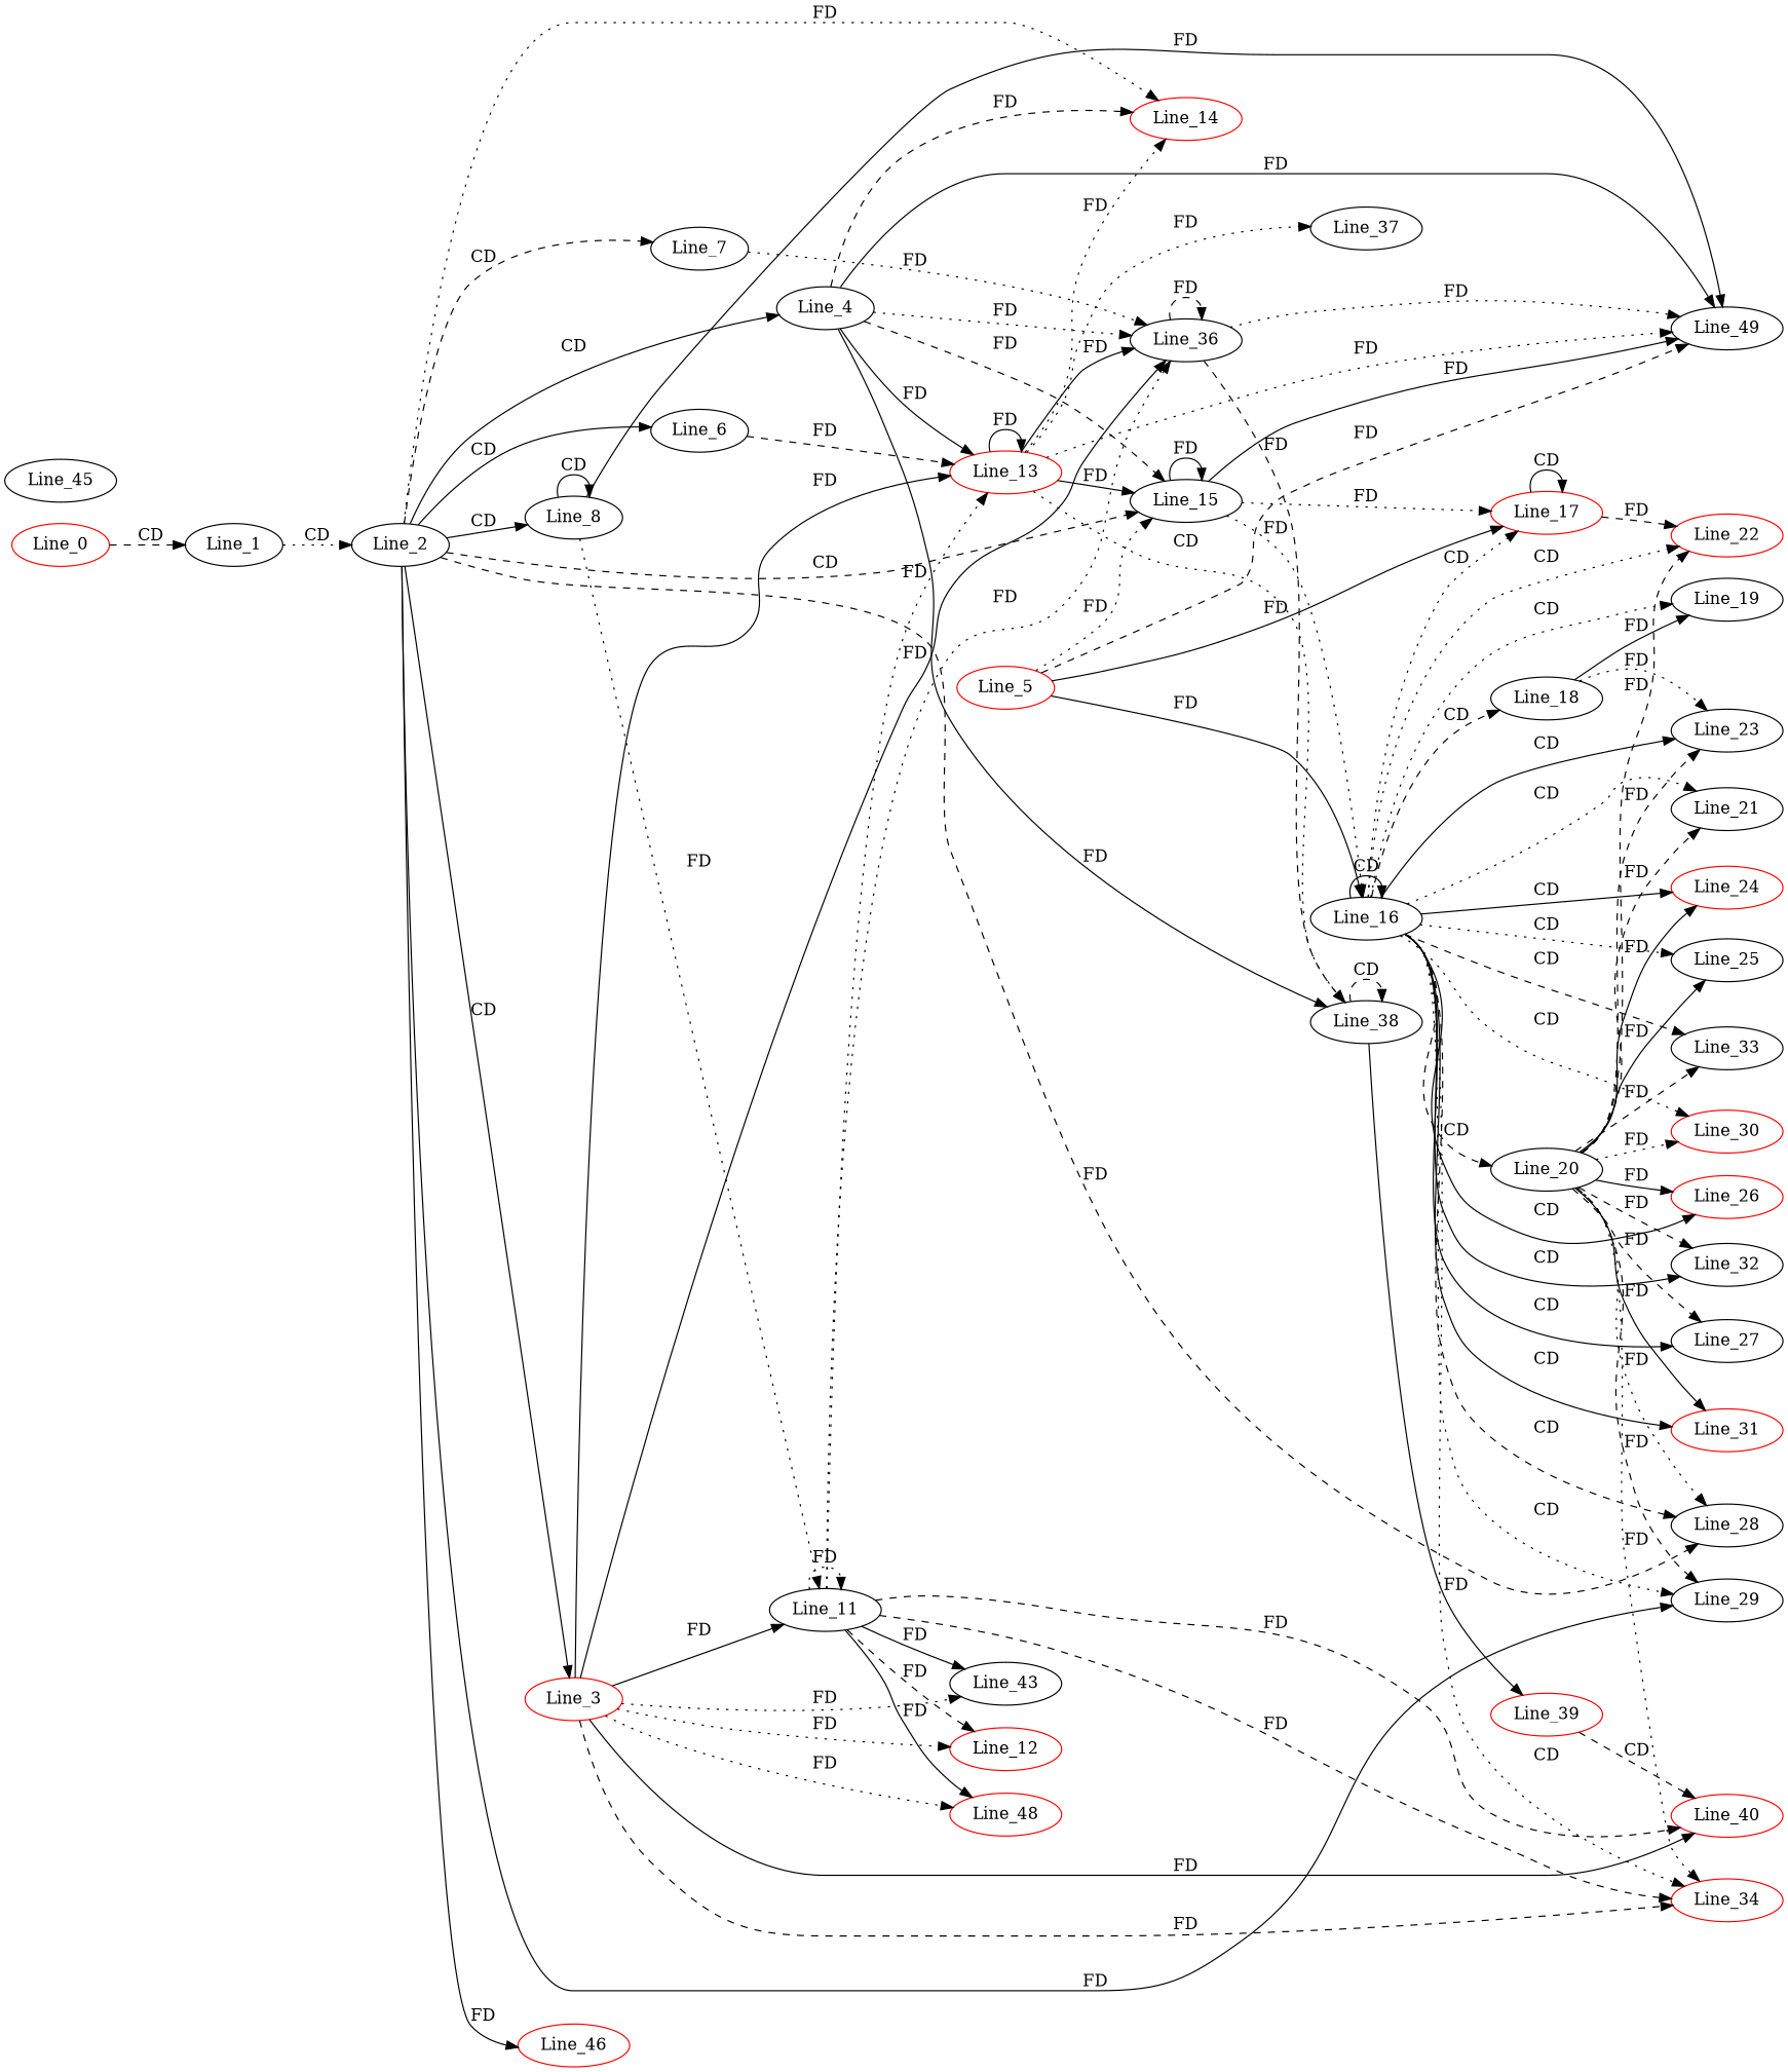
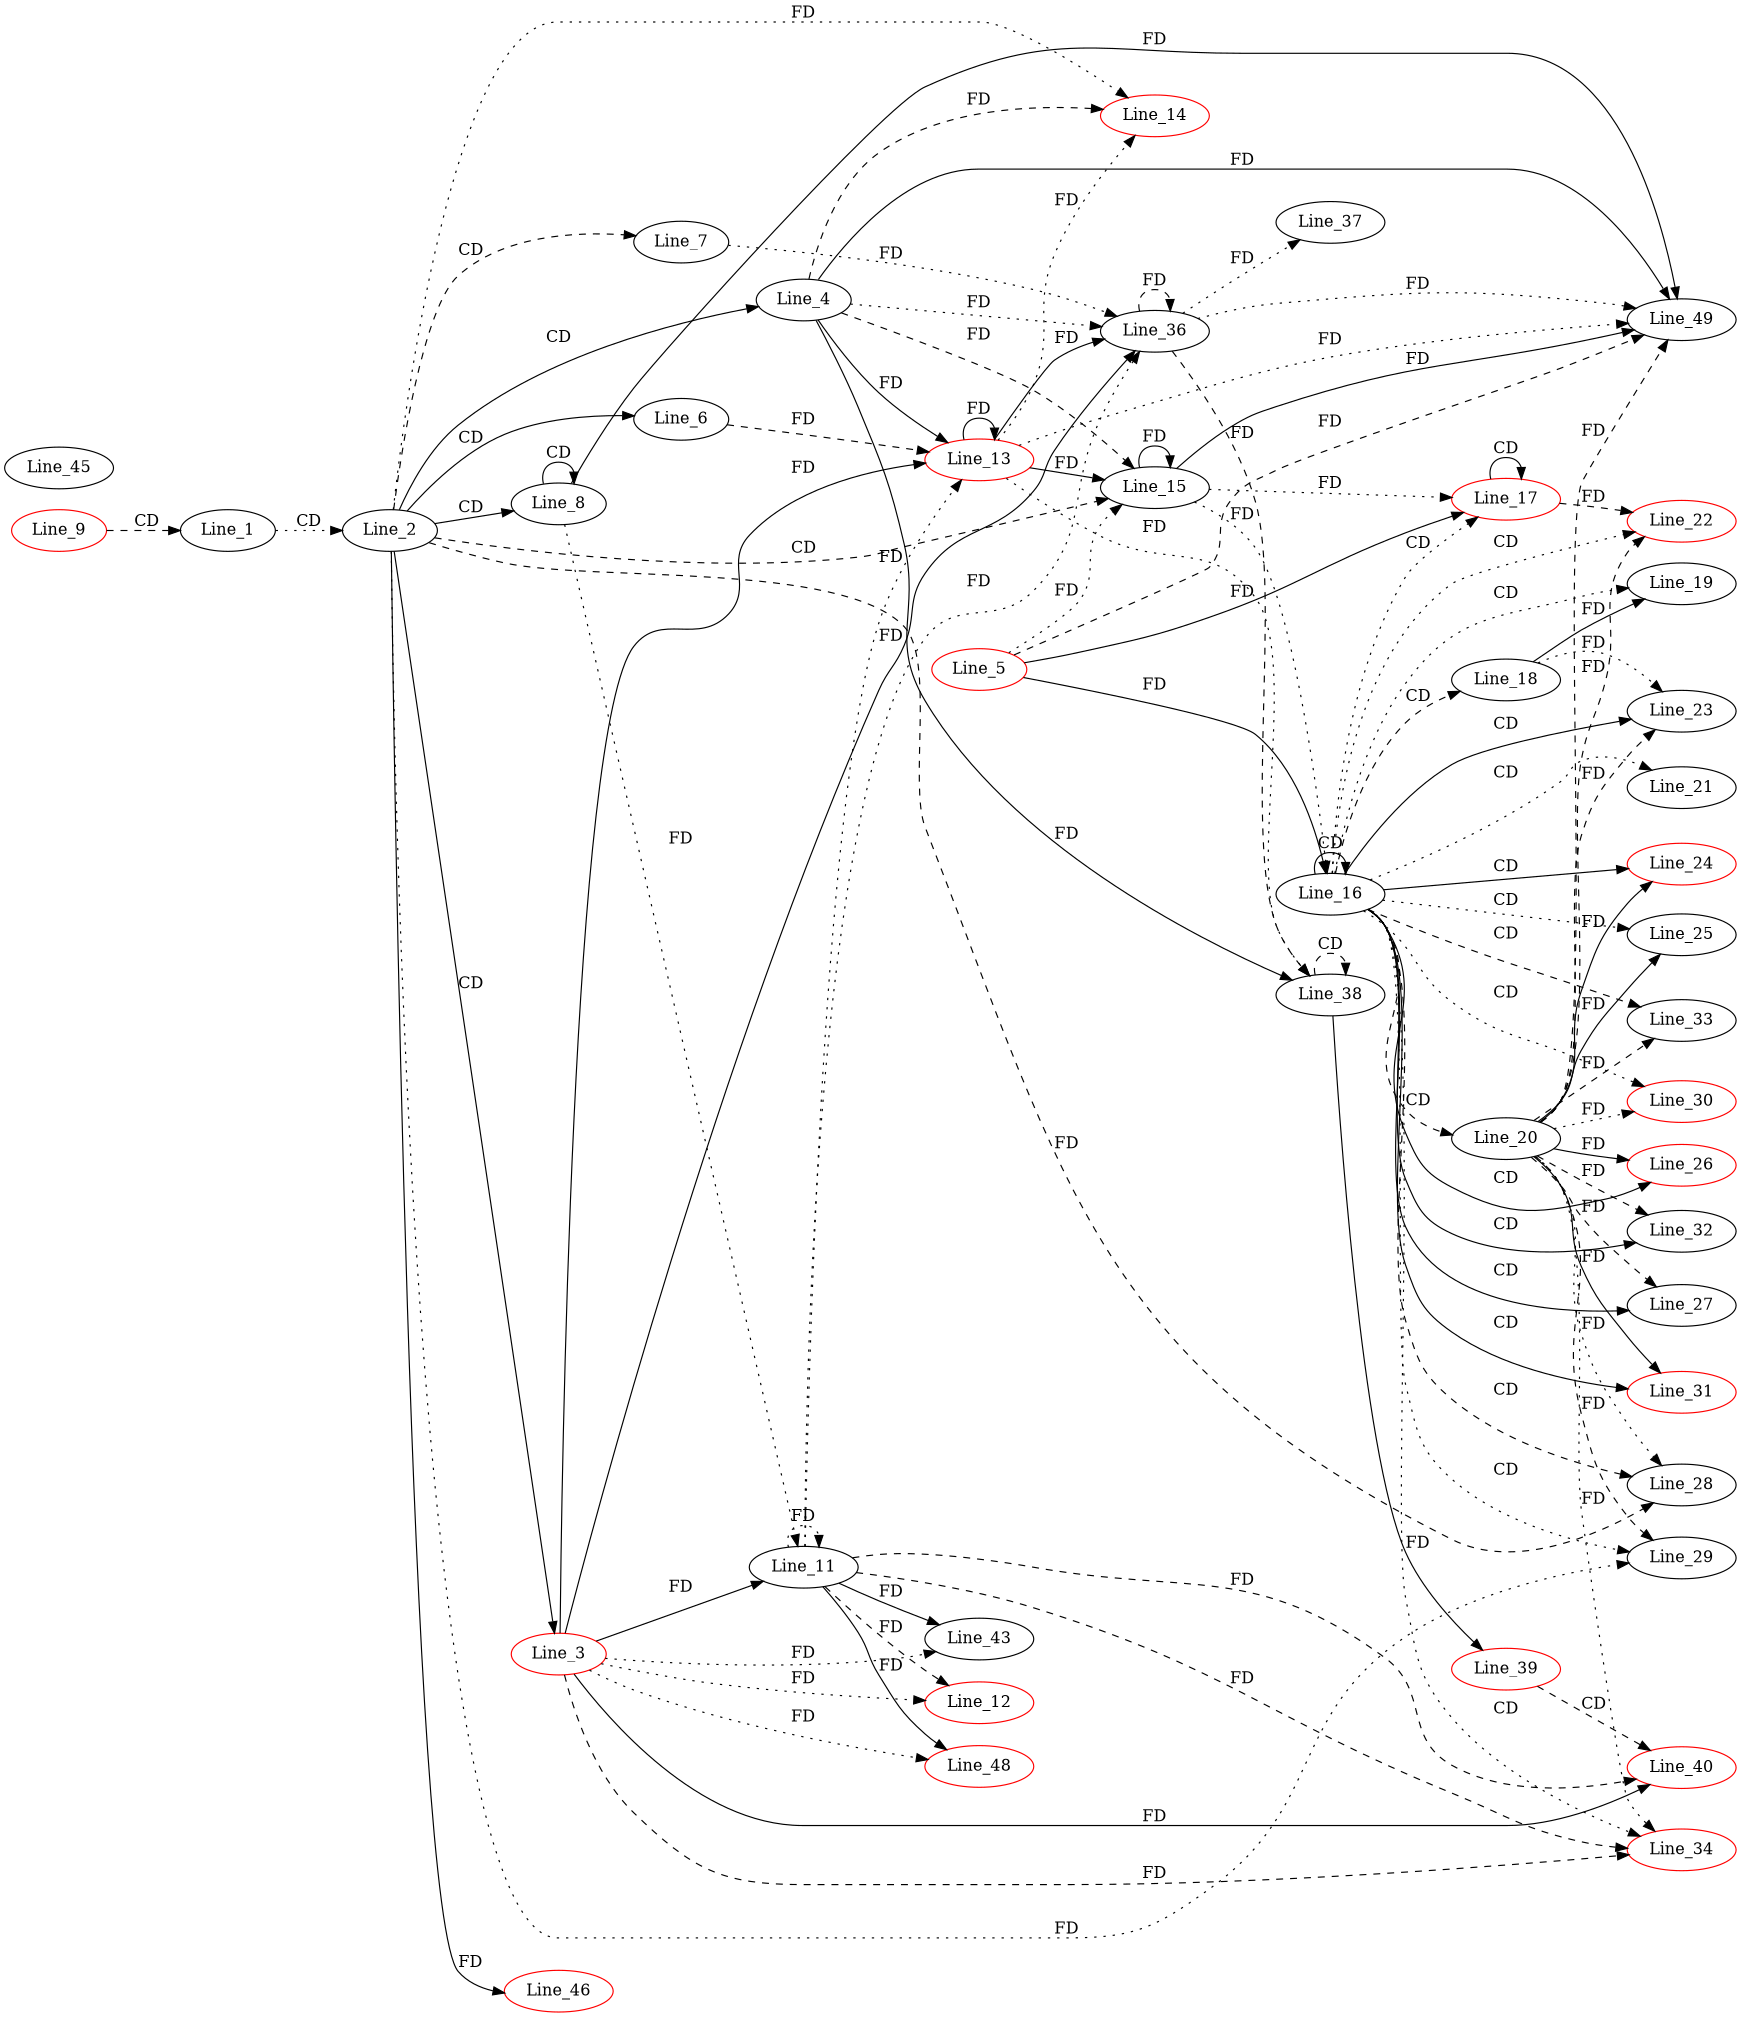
  digraph {
    rankdir=LR
    node [color=black]
    edge [style=solid]
-   Line_0 [color=red]
+   Line_0 [color=red label=Line_9]
    Line_1
    Line_2
    Line_3 [color=red]
    Line_4
    Line_6
    Line_7
    Line_8
    Line_14 [color=red]
    Line_28
    Line_29
    Line_46 [color=red]
    Line_15
    Line_11
    Line_12 [color=red]
    Line_13 [color=red]
    Line_34 [color=red]
    Line_36
    Line_40 [color=red]
    Line_43
    Line_48 [color=red]
    Line_38
    Line_49
    Line_5 [color=red]
    Line_16
    Line_17 [color=red]
    Line_37
    Line_39 [color=red]
    Line_18
    Line_19
    Line_20
    Line_21
    Line_22 [color=red]
    Line_23
    Line_24 [color=red]
    Line_25
    Line_26 [color=red]
    Line_27
    Line_30 [color=red]
    Line_31 [color=red]
    Line_32
    Line_33
    Line_45
    Line_0 -> Line_1 [label=CD style=dashed]
    Line_1 -> Line_2 [label=CD style=dotted]
    Line_2 -> Line_3 [label=CD]
    Line_2 -> Line_4 [label=CD]
    Line_2 -> Line_6 [label=CD]
    Line_2 -> Line_7 [label=CD style=dashed]
    Line_2 -> Line_8 [label=CD]
    Line_2 -> Line_14 [label=FD style=dotted]
    Line_2 -> Line_28 [label=FD style=dashed]
-   Line_2 -> Line_29 [label=FD]
+   Line_2 -> Line_29 [label=FD style=dotted]
    Line_2 -> Line_46 [label=FD]
    Line_2 -> Line_15 [label=CD style=dashed]
    Line_3 -> Line_11 [label=FD]
    Line_3 -> Line_12 [label=FD style=dotted]
    Line_3 -> Line_13 [label=FD]
    Line_3 -> Line_34 [label=FD style=dashed]
    Line_3 -> Line_36 [label=FD]
    Line_3 -> Line_40 [label=FD]
    Line_3 -> Line_43 [label=FD style=dotted]
    Line_3 -> Line_48 [label=FD style=dotted]
    Line_4 -> Line_14 [label=FD style=dashed]
    Line_4 -> Line_15 [label=FD style=dashed]
    Line_4 -> Line_13 [label=FD]
    Line_4 -> Line_36 [label=FD style=dotted]
    Line_4 -> Line_38 [label=FD]
    Line_4 -> Line_49 [label=FD]
    Line_6 -> Line_13 [label=FD style=dashed]
    Line_7 -> Line_36 [label=FD style=dotted]
    Line_8 -> Line_8 [label=CD]
    Line_8 -> Line_11 [label=FD style=dotted]
    Line_8 -> Line_49 [label=FD]
    Line_15 -> Line_15 [label=FD]
    Line_15 -> Line_49 [label=FD]
    Line_15 -> Line_16 [label=FD style=dotted]
    Line_15 -> Line_17 [label=FD style=dotted]
    Line_11 -> Line_11 [label=FD style=dotted]
    Line_11 -> Line_12 [label=FD style=dashed]
    Line_11 -> Line_13 [label=FD style=dotted]
    Line_11 -> Line_34 [label=FD style=dashed]
    Line_11 -> Line_36 [label=FD style=dotted]
    Line_11 -> Line_40 [label=FD style=dashed]
    Line_11 -> Line_43 [label=FD]
    Line_11 -> Line_48 [label=FD]
    Line_13 -> Line_14 [label=FD style=dotted]
    Line_13 -> Line_15 [label=FD]
    Line_13 -> Line_13 [label=FD]
    Line_13 -> Line_36 [label=FD]
-   Line_13 -> Line_38 [label=CD style=dotted]
+   Line_13 -> Line_38 [label=FD style=dotted]
    Line_13 -> Line_49 [label=FD style=dotted]
    Line_36 -> Line_36 [label=FD style=dashed]
    Line_36 -> Line_38 [label=FD style=dashed]
    Line_36 -> Line_49 [label=FD style=dotted]
-   Line_13 -> Line_37 [label=FD style=dotted]
+   Line_36 -> Line_37 [label=FD style=dotted]
    Line_38 -> Line_38 [label=CD style=dashed]
    Line_38 -> Line_39 [label=FD]
    Line_5 -> Line_15 [label=FD style=dotted]
    Line_5 -> Line_49 [label=FD style=dashed]
    Line_5 -> Line_16 [label=FD]
    Line_5 -> Line_17 [label=FD]
    Line_16 -> Line_28 [label=CD style=dashed]
    Line_16 -> Line_29 [label=CD style=dotted]
    Line_16 -> Line_34 [label=CD style=dotted]
    Line_16 -> Line_16 [label=CD]
    Line_16 -> Line_17 [label=CD style=dotted]
    Line_16 -> Line_18 [label=CD style=dashed]
    Line_16 -> Line_19 [label=CD style=dotted]
    Line_16 -> Line_20 [label=CD style=dashed]
    Line_16 -> Line_21 [label=CD style=dotted]
    Line_16 -> Line_22 [label=CD style=dotted]
    Line_16 -> Line_23 [label=CD]
    Line_16 -> Line_24 [label=CD]
    Line_16 -> Line_25 [label=CD style=dotted]
    Line_16 -> Line_26 [label=CD]
    Line_16 -> Line_27 [label=CD]
    Line_16 -> Line_30 [label=CD style=dotted]
    Line_16 -> Line_31 [label=CD]
    Line_16 -> Line_32 [label=CD]
    Line_16 -> Line_33 [label=CD style=dashed]
    Line_17 -> Line_17 [label=CD]
    Line_17 -> Line_22 [label=FD style=dashed]
    Line_39 -> Line_40 [label=CD style=dashed]
    Line_18 -> Line_19 [label=FD]
    Line_18 -> Line_23 [label=FD style=dotted]
    Line_20 -> Line_28 [label=FD style=dotted]
    Line_20 -> Line_29 [label=FD style=dashed]
    Line_20 -> Line_34 [label=FD style=dotted]
-   Line_20 -> Line_21 [label=FD style=dashed]
+   Line_20 -> Line_49 [label=FD style=dashed]
    Line_20 -> Line_22 [label=FD style=dashed]
    Line_20 -> Line_23 [label=FD style=dashed]
    Line_20 -> Line_24 [label=FD]
    Line_20 -> Line_25 [label=FD]
    Line_20 -> Line_26 [label=FD]
    Line_20 -> Line_27 [label=FD style=dashed]
    Line_20 -> Line_30 [label=FD style=dotted]
    Line_20 -> Line_31 [label=FD]
    Line_20 -> Line_32 [label=FD style=dashed]
    Line_20 -> Line_33 [label=FD style=dashed]
  }
